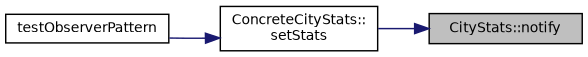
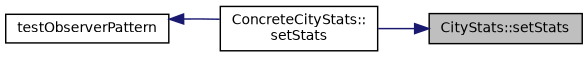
  digraph {
    fontname="DejaVu Sans"
    rankdir=RL
    node [color=black fillcolor=white fontname="DejaVu Sans" fontsize=10 shape=record style=filled]
    edge [color=midnightblue dir=back fontname="DejaVu Sans" fontsize=10 labelfontname=Helvetica labelfontsize=10 style=solid]
-   n1 [fillcolor=grey75 fontcolor=black height=0.2 label="CityStats::notify" width=0.4]
+   n1 [fillcolor=grey75 fontcolor=black height=0.2 label="CityStats::setStats" width=0.4]
    n2 [height=0.2 label="ConcreteCityStats::\lsetStats" width=0.4]
    n3 [height=0.2 label=testObserverPattern width=0.4]
    n1 -> n2
-   n2 -> n3
+   n3 -> n2
  }
